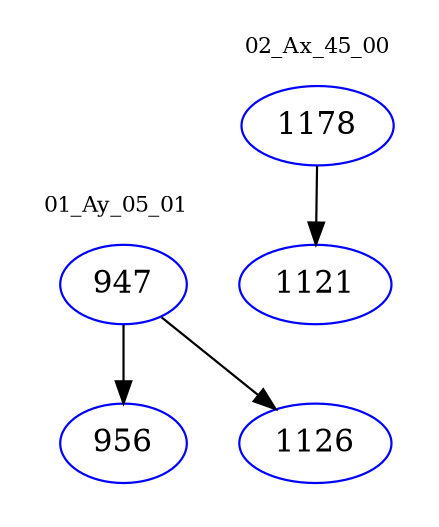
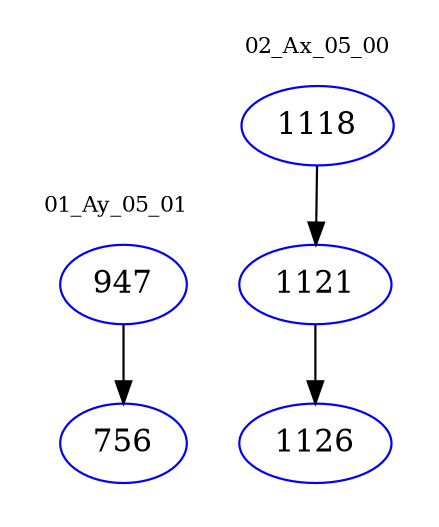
  digraph {
    node [color=blue]
    edge [color=black]
    n1 [label=947]
-   n2 [label=956]
+   n2 [label=756]
    n3 [label=1121]
-   n4 [label=1178]
+   n4 [label=1118]
    n5 [label=1126]
    subgraph cluster_1 {
      color=white
      fontsize=10
      label="01_Ay_05_01"
      n1
      n2
    }
    subgraph cluster_2 {
      color=white
      fontsize=10
-     label="02_Ax_45_00"
+     label="02_Ax_05_00"
      n3
      n4
      n5
    }
    n1 -> n2
-   n1 -> n5
+   n3 -> n5
    n4 -> n3
  }
